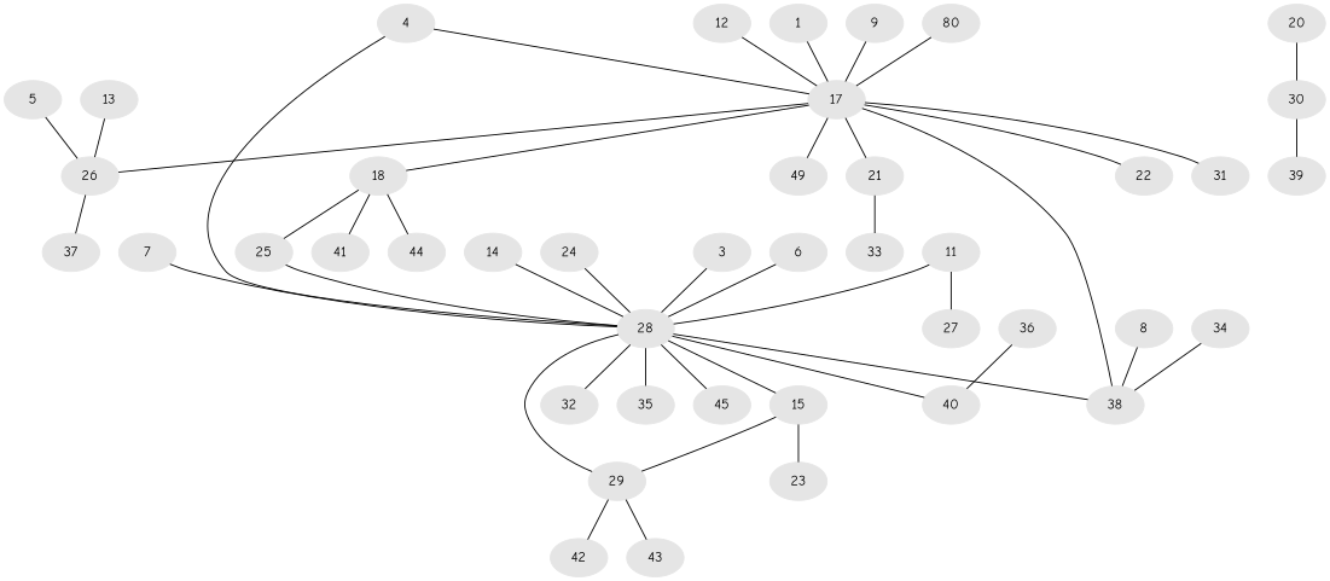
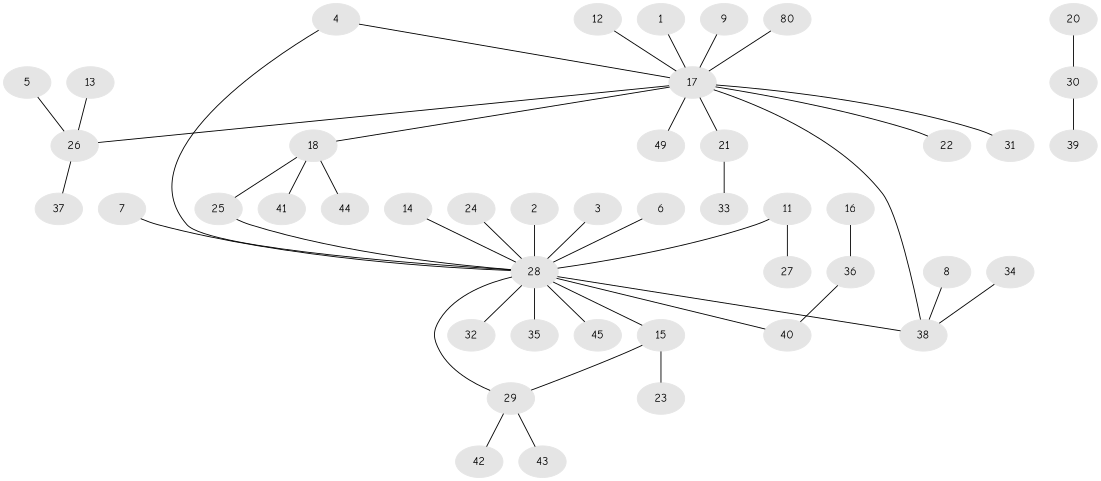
  graph {
    fontname="Comic Neue"
    node [color=gray90 fontname="Comic Neue" style=filled]
    edge [fontname="Comic Neue" weight=1.0]
    1
    17
    26
    38
    18
    n6 [label=49]
    21
    22
    31
+   2
    28
    15
    29
    32
    35
    40
    45
    3
    4
    5
    37
    6
    7
    8
    9
    n26 [label=80]
    11
    27
    12
    13
    14
    23
    42
    43
+   16
    36
    25
    41
    44
    33
    20
    30
    39
    24
    34
    1 -- 17
    17 -- 26
    17 -- 38
    17 -- 18
    17 -- n6
    17 -- 21
    17 -- 22
    17 -- 31
    26 -- 37
    18 -- 25
    18 -- 41
    18 -- 44
    21 -- 33
+   2 -- 28
    28 -- 38
    28 -- 15
    28 -- 29
    28 -- 32
    28 -- 35
    28 -- 40
    28 -- 45
    15 -- 29
    15 -- 23
    29 -- 42
    29 -- 43
    3 -- 28
    4 -- 17
    4 -- 28
    5 -- 26
    6 -- 28
    7 -- 28
    8 -- 38
    9 -- 17
    n26 -- 17
    11 -- 28
    11 -- 27
    12 -- 17
    13 -- 26
    14 -- 28
+   16 -- 36
    36 -- 40
    25 -- 28
    20 -- 30
    30 -- 39
    24 -- 28
    34 -- 38
  }
